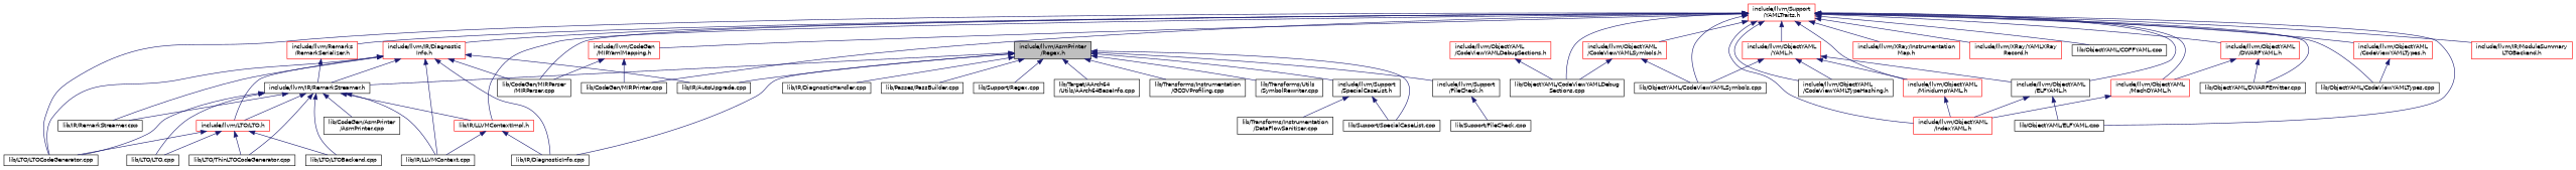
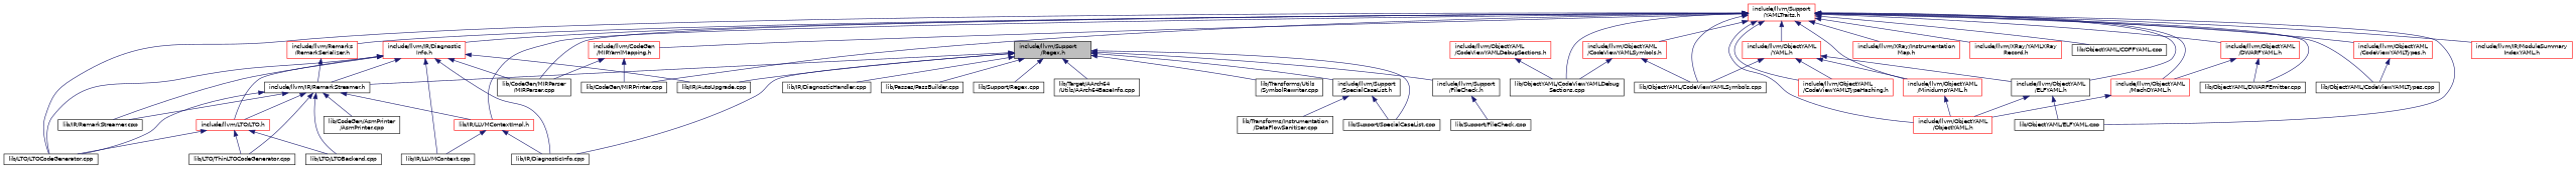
  digraph {
    node [color=black fontname=Helvetica fontsize=10 shape=box]
    edge [color=midnightblue dir=back fontname=Helvetica fontsize=10 labelfontname=Helvetica labelfontsize=10 style=solid]
-   n1 [fillcolor=grey75 fontcolor=black height=0.2 label="include/llvm/AsmPrinter\l/Regex.h" style=filled width=0.4]
+   n1 [fillcolor=grey75 fontcolor=black height=0.2 label="include/llvm/Support\l/Regex.h" style=filled width=0.4]
    n2 [height=0.2 label="include/llvm/IR/RemarkStreamer.h" width=0.4]
    n3 [height=0.2 label="lib/IR/DiagnosticInfo.cpp" width=0.4]
    n4 [height=0.2 label="include/llvm/Support\l/FileCheck.h" width=0.4]
    n5 [height=0.2 label="include/llvm/Support\l/SpecialCaseList.h" width=0.4]
    n6 [height=0.2 label="lib/Support/SpecialCaseList.cpp" width=0.4]
    n7 [height=0.2 label="lib/IR/AutoUpgrade.cpp" width=0.4]
    n8 [height=0.2 label="lib/IR/DiagnosticHandler.cpp" width=0.4]
    n9 [height=0.2 label="lib/Passes/PassBuilder.cpp" width=0.4]
    n10 [height=0.2 label="lib/Support/Regex.cpp" width=0.4]
    n11 [height=0.2 label="lib/Target/AArch64\l/Utils/AArch64BaseInfo.cpp" width=0.4]
-   n12 [height=0.2 label="lib/Transforms/Instrumentation\l/GCOVProfiling.cpp" width=0.4]
    n13 [height=0.2 label="lib/Transforms/Utils\l/SymbolRewriter.cpp" width=0.4]
    n14 [color=red height=0.2 label="include/llvm/LTO/LTO.h" width=0.4]
-   n15 [height=0.2 label="lib/LTO/LTO.cpp" width=0.4]
    n16 [height=0.2 label="lib/LTO/LTOBackend.cpp" width=0.4]
    n17 [height=0.2 label="lib/LTO/LTOCodeGenerator.cpp" width=0.4]
    n18 [height=0.2 label="lib/LTO/ThinLTOCodeGenerator.cpp" width=0.4]
    n19 [height=0.2 label="lib/CodeGen/AsmPrinter\l/AsmPrinter.cpp" width=0.4]
    n20 [height=0.2 label="lib/IR/LLVMContext.cpp" width=0.4]
    n21 [color=red height=0.2 label="lib/IR/LLVMContextImpl.h" width=0.4]
    n22 [height=0.2 label="lib/IR/RemarkStreamer.cpp" width=0.4]
    n23 [height=0.2 label="lib/Support/FileCheck.cpp" width=0.4]
    n24 [height=0.2 label="lib/Transforms/Instrumentation\l/DataFlowSanitizer.cpp" width=0.4]
    n25 [color=red height=0.2 label="include/llvm/Support\l/YAMLTraits.h" width=0.4]
    n26 [color=red height=0.2 label="include/llvm/CodeGen\l/MIRYamlMapping.h" width=0.4]
    n27 [height=0.2 label="lib/CodeGen/MIRParser\l/MIRParser.cpp" width=0.4]
    n28 [height=0.2 label="lib/CodeGen/MIRPrinter.cpp" width=0.4]
    n29 [color=red height=0.2 label="include/llvm/IR/Diagnostic\lInfo.h" width=0.4]
-   n30 [color=red height=0.2 label="include/llvm/IR/ModuleSummary\lLTOBackend.h" width=0.4]
+   n30 [color=red height=0.2 label="include/llvm/IR/ModuleSummary\lIndexYAML.h" width=0.4]
    n31 [height=0.2 label="lib/ObjectYAML/CodeViewYAMLDebug\lSections.cpp" width=0.4]
    n32 [color=red height=0.2 label="include/llvm/ObjectYAML\l/CodeViewYAMLSymbols.h" width=0.4]
    n33 [height=0.2 label="lib/ObjectYAML/CodeViewYAMLSymbols.cpp" width=0.4]
-   n34 [height=0.2 label="include/llvm/ObjectYAML\l/CodeViewYAMLTypeHashing.h" width=0.4]
+   n34 [color=red height=0.2 label="include/llvm/ObjectYAML\l/CodeViewYAMLTypeHashing.h" width=0.4]
    n35 [color=red height=0.2 label="include/llvm/ObjectYAML\l/CodeViewYAMLTypes.h" width=0.4]
    n36 [height=0.2 label="lib/ObjectYAML/CodeViewYAMLTypes.cpp" width=0.4]
    n37 [color=red height=0.2 label="include/llvm/ObjectYAML\l/DWARFYAML.h" width=0.4]
    n38 [color=red height=0.2 label="include/llvm/ObjectYAML\l/MachOYAML.h" width=0.4]
-   n39 [color=red height=0.2 label="include/llvm/ObjectYAML\l/IndexYAML.h" width=0.4]
+   n39 [color=red height=0.2 label="include/llvm/ObjectYAML\l/ObjectYAML.h" width=0.4]
    n40 [height=0.2 label="lib/ObjectYAML/DWARFEmitter.cpp" width=0.4]
    n41 [height=0.2 label="include/llvm/ObjectYAML\l/ELFYAML.h" width=0.4]
    n42 [height=0.2 label="lib/ObjectYAML/ELFYAML.cpp" width=0.4]
    n43 [color=red height=0.2 label="include/llvm/ObjectYAML\l/MinidumpYAML.h" width=0.4]
    n44 [color=red height=0.2 label="include/llvm/ObjectYAML\l/YAML.h" width=0.4]
    n45 [color=red height=0.2 label="include/llvm/Remarks\l/RemarkSerializer.h" width=0.4]
    n46 [color=red height=0.2 label="include/llvm/XRay/Instrumentation\lMap.h" width=0.4]
    n47 [color=red height=0.2 label="include/llvm/XRay/YAMLXRay\lRecord.h" width=0.4]
    n48 [height=0.2 label="lib/ObjectYAML/COFFYAML.cpp" width=0.4]
    n49 [color=red height=0.2 label="include/llvm/ObjectYAML\l/CodeViewYAMLDebugSections.h" width=0.4]
    n1 -> n2
    n1 -> n3
    n1 -> n4
    n1 -> n5
    n1 -> n6
    n1 -> n7
    n1 -> n8
    n1 -> n9
    n1 -> n10
    n1 -> n11
-   n1 -> n12
    n1 -> n13
    n2 -> n14
-   n2 -> n15
    n2 -> n16
    n2 -> n17
    n2 -> n18
    n2 -> n19
-   n2 -> n20
    n2 -> n21
    n2 -> n22
    n4 -> n23
    n5 -> n6
    n5 -> n24
-   n14 -> n15
    n14 -> n16
    n14 -> n17
    n14 -> n18
    n21 -> n3
    n21 -> n20
    n25 -> n17
    n25 -> n21
    n25 -> n26
    n25 -> n27
    n25 -> n28
    n25 -> n29
    n25 -> n30
    n25 -> n31
    n25 -> n32
    n25 -> n33
    n25 -> n34
    n25 -> n35
    n25 -> n36
    n25 -> n37
    n25 -> n38
    n25 -> n39
    n25 -> n40
    n25 -> n41
    n25 -> n42
    n25 -> n43
    n25 -> n44
    n25 -> n45
    n25 -> n46
    n25 -> n47
    n25 -> n48
    n26 -> n27
    n26 -> n28
    n29 -> n2
    n29 -> n3
    n29 -> n7
    n29 -> n14
    n29 -> n17
    n29 -> n20
    n29 -> n22
    n29 -> n27
    n32 -> n31
    n32 -> n33
    n35 -> n36
    n37 -> n38
    n37 -> n40
    n38 -> n39
    n41 -> n39
    n41 -> n42
    n43 -> n39
    n44 -> n33
    n44 -> n34
    n44 -> n41
    n44 -> n43
    n45 -> n2
    n49 -> n31
  }
